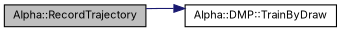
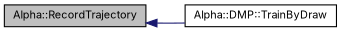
  digraph {
    rankdir=LR
    fontname=Inter
    node [color=black fontname=Inter fontsize=10 shape=record]
    n1 [fillcolor=grey75 fontcolor=black height=0.2 label="Alpha::RecordTrajectory" style=filled width=0.4]
    n2 [height=0.2 label="Alpha::DMP::TrainByDraw" width=0.4]
-   n2 -> n1 [color=midnightblue dir=back fontname=Inter fontsize=10 labelfontname=FreeSans labelfontsize=10 style=solid]
+   n1 -> n2 [color=midnightblue dir=back fontname=Inter fontsize=10 labelfontname=FreeSans labelfontsize=10 style=solid]
  }
